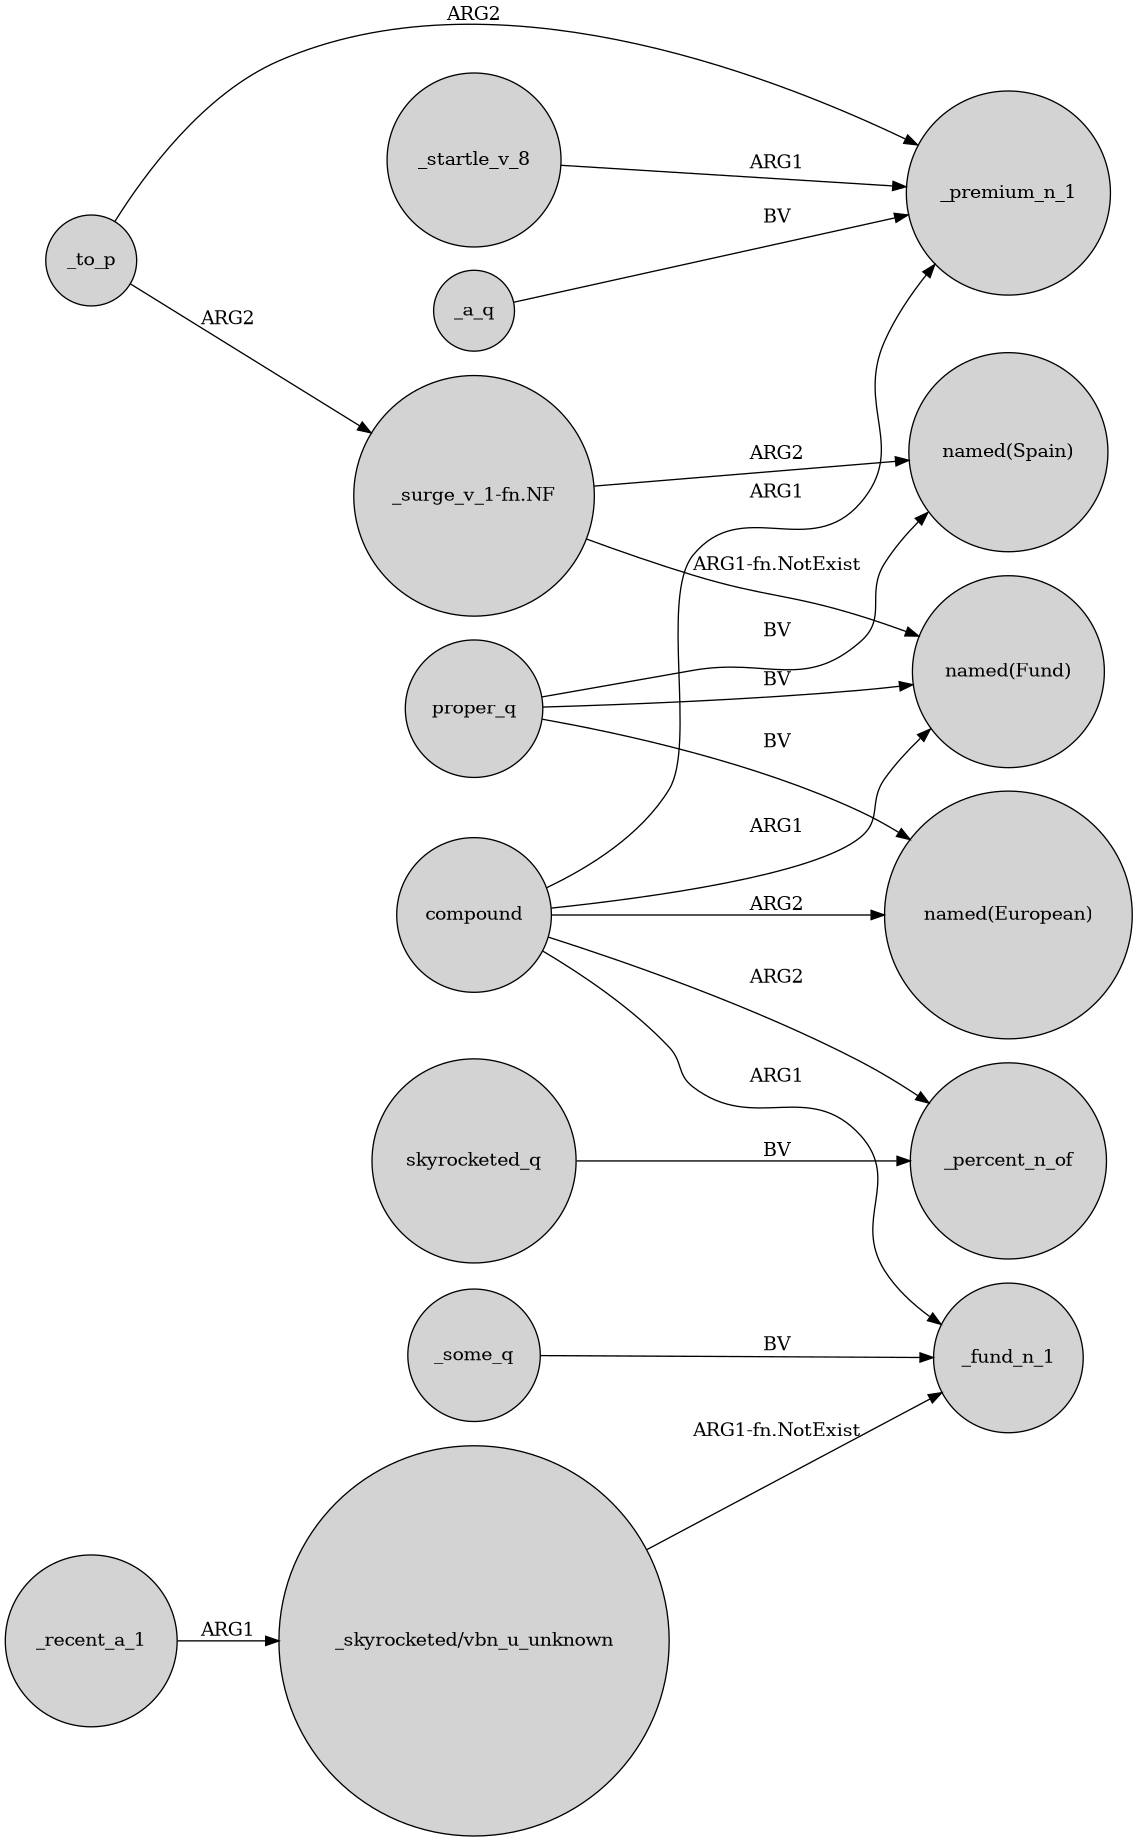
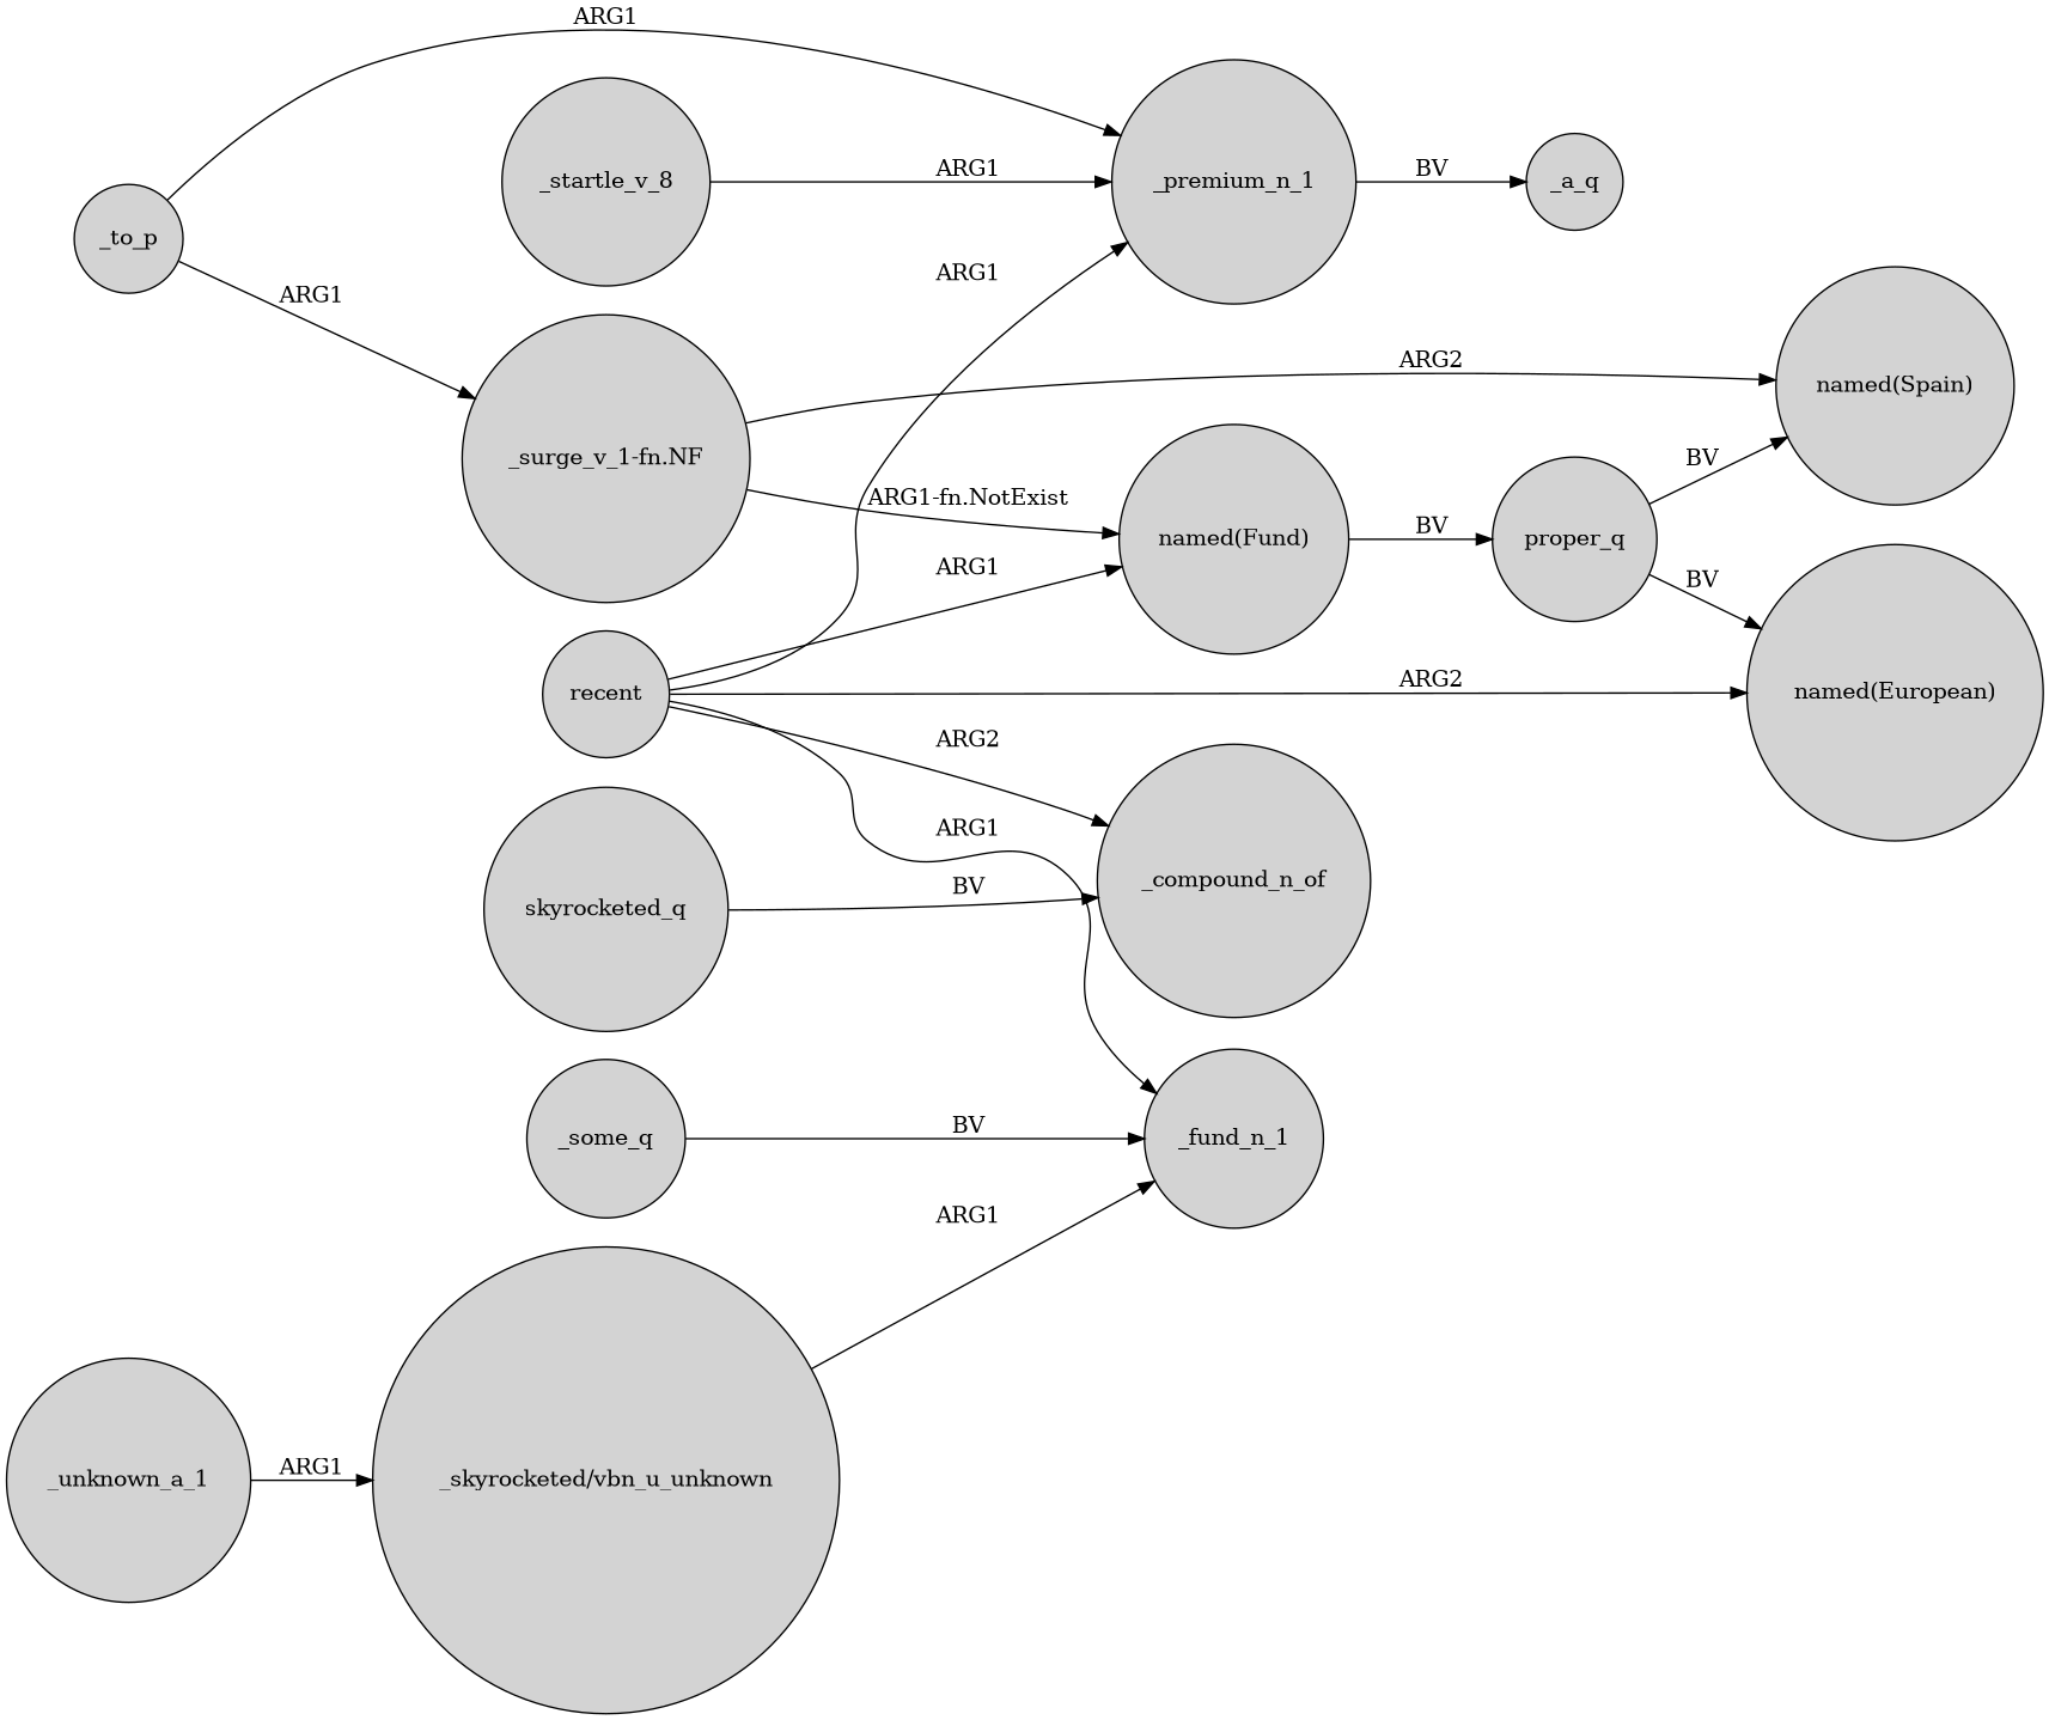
  digraph {
    rankdir=LR
    node [shape=circle style=filled]
    _a_q
    _premium_n_1
    _to_p
    "_surge_v_1-fn.NF"
    "named(Fund)"
    "named(Spain)"
-   compound
-   _percent_n_of
+   compound [label=recent]
+   _percent_n_of [label=_compound_n_of]
    _fund_n_1
    "named(European)"
    n11 [label=_startle_v_8]
    "_skyrocketed/vbn_u_unknown"
    proper_q
    _some_q
    n15 [label=skyrocketed_q]
-   _recent_a_1
-   _a_q -> _premium_n_1 [label=BV]
-   _to_p -> _premium_n_1 [label=ARG2]
-   _to_p -> "_surge_v_1-fn.NF" [label=ARG2]
+   _recent_a_1 [label=_unknown_a_1]
+   _premium_n_1 -> _a_q [label=BV]
+   _to_p -> _premium_n_1 [label=ARG1]
+   _to_p -> "_surge_v_1-fn.NF" [label=ARG1]
    "_surge_v_1-fn.NF" -> "named(Fund)" [label="ARG1-fn.NotExist"]
    "_surge_v_1-fn.NF" -> "named(Spain)" [label=ARG2]
    compound -> _premium_n_1 [label=ARG1]
    compound -> "named(Fund)" [label=ARG1]
    compound -> _percent_n_of [label=ARG2]
    compound -> _fund_n_1 [label=ARG1]
    compound -> "named(European)" [label=ARG2]
    n11 -> _premium_n_1 [label=ARG1]
-   "_skyrocketed/vbn_u_unknown" -> _fund_n_1 [label="ARG1-fn.NotExist"]
-   proper_q -> "named(Fund)" [label=BV]
+   "_skyrocketed/vbn_u_unknown" -> _fund_n_1 [label=ARG1]
+   "named(Fund)" -> proper_q [label=BV]
    proper_q -> "named(Spain)" [label=BV]
    proper_q -> "named(European)" [label=BV]
    _some_q -> _fund_n_1 [label=BV]
    n15 -> _percent_n_of [label=BV]
    _recent_a_1 -> "_skyrocketed/vbn_u_unknown" [label=ARG1]
  }
